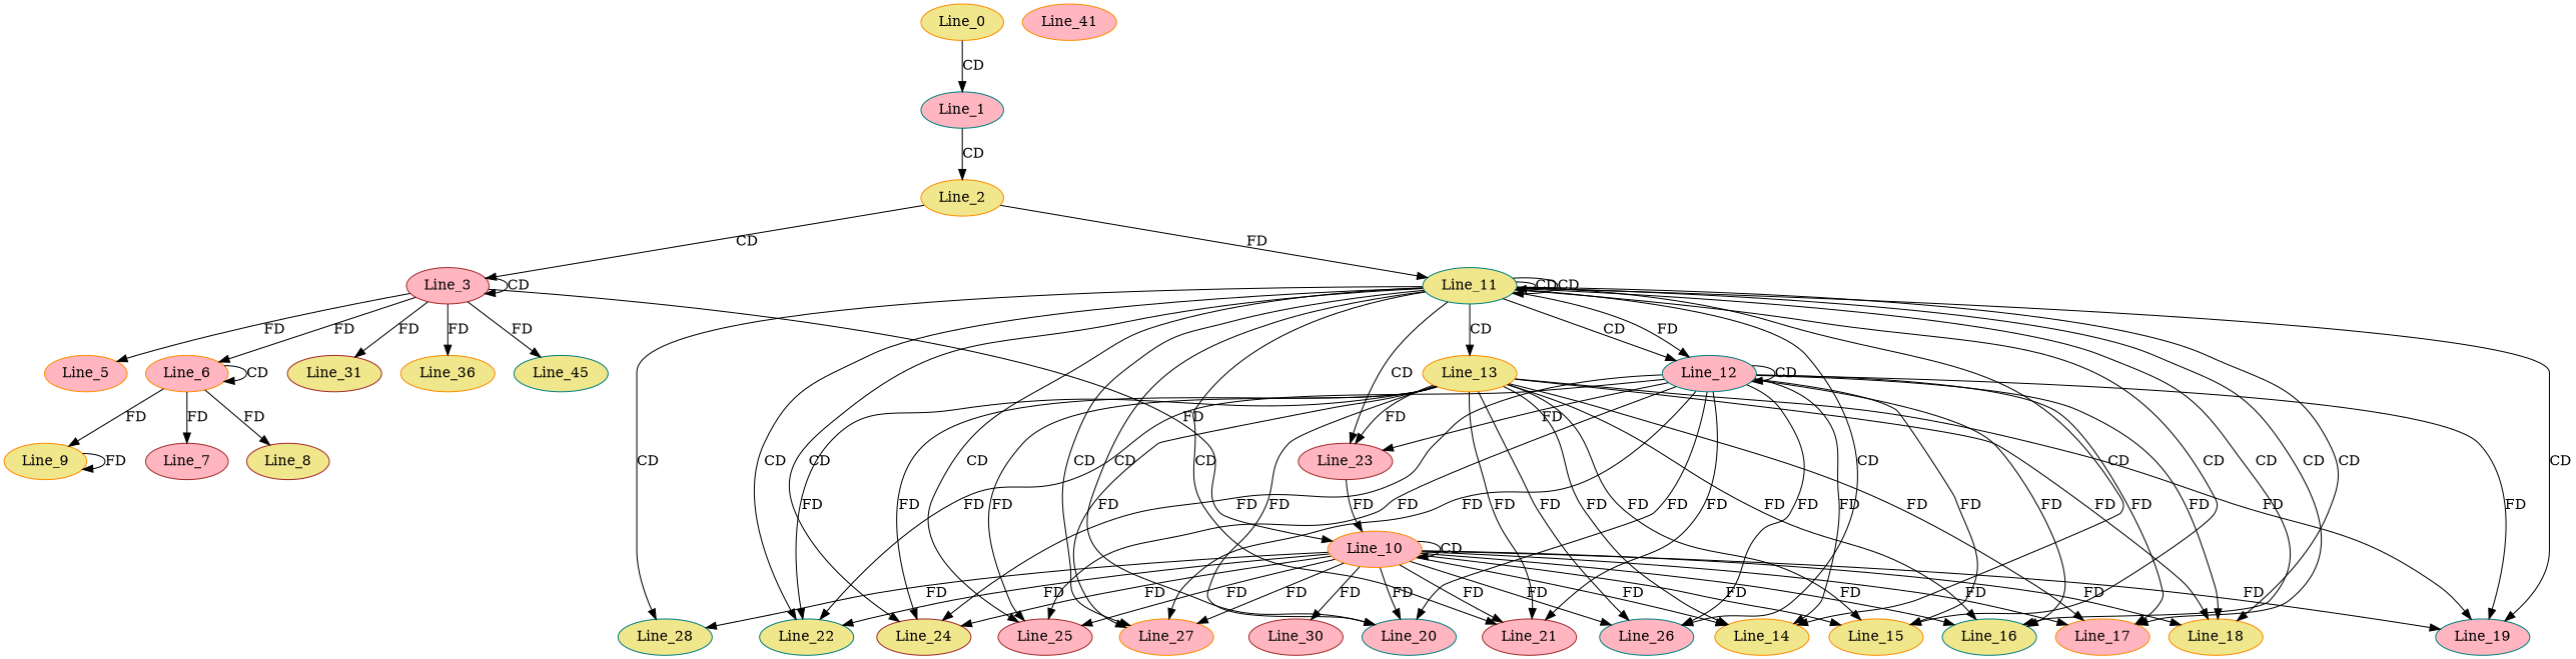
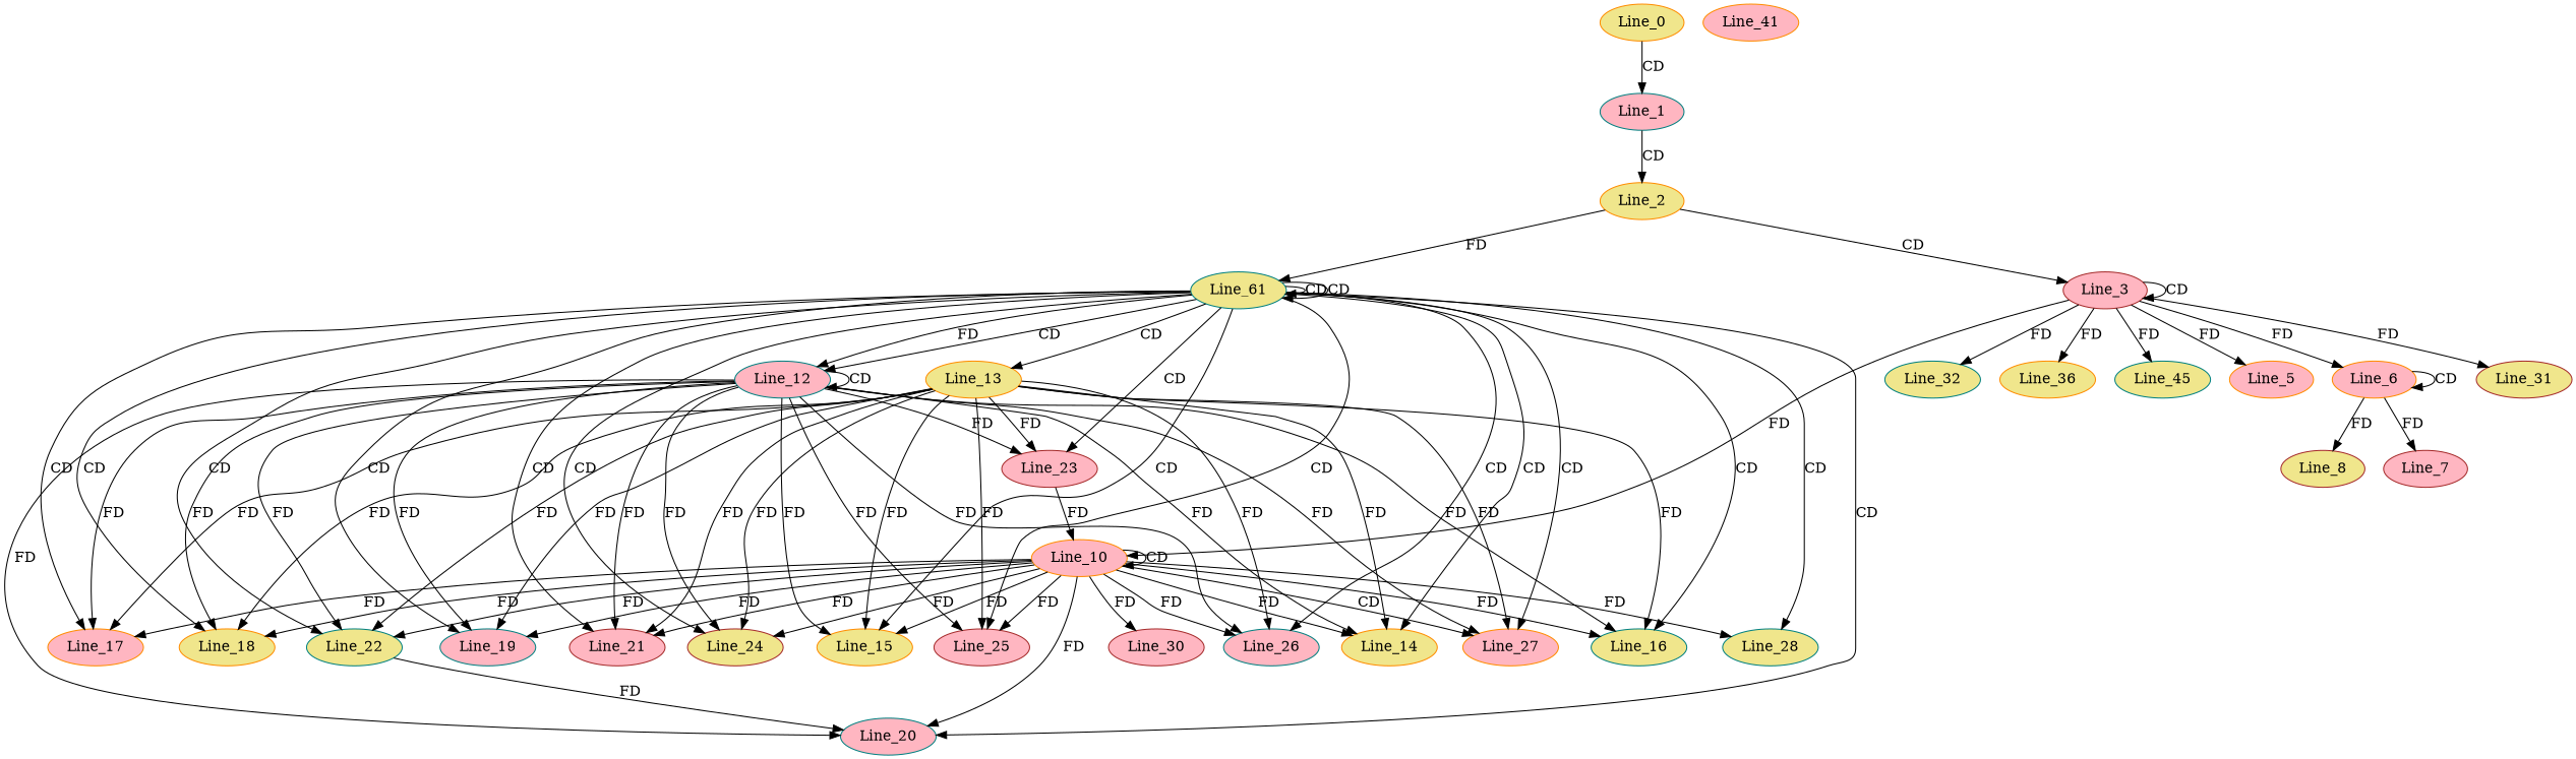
  digraph {
    node [color=darkorange fillcolor=lightpink style=filled]
    Line_1 [color=teal]
    Line_0 [fillcolor=khaki]
    Line_2 [fillcolor=khaki]
    Line_3 [color=brown]
-   Line_11 [color=teal fillcolor=khaki]
+   Line_11 [color=teal fillcolor=khaki label=Line_61]
    Line_5
    Line_6
    Line_10
    Line_31 [color=brown fillcolor=khaki]
+   Line_32 [color=teal fillcolor=khaki]
    Line_36 [fillcolor=khaki]
    Line_45 [color=teal fillcolor=khaki]
    Line_14 [fillcolor=khaki]
    Line_15 [fillcolor=khaki]
    Line_16 [color=teal fillcolor=khaki]
    Line_17
    Line_18 [fillcolor=khaki]
    Line_19 [color=teal]
    Line_20 [color=teal]
    Line_21 [color=brown]
    Line_22 [color=teal fillcolor=khaki]
    Line_23 [color=brown]
    Line_24 [color=brown fillcolor=khaki]
    Line_25 [color=brown]
    Line_26 [color=teal]
    Line_27
    Line_28 [color=teal fillcolor=khaki]
    Line_12 [color=teal]
    Line_13 [fillcolor=khaki]
    Line_7 [color=brown]
    Line_8 [color=brown fillcolor=khaki]
-   Line_9 [fillcolor=khaki]
    Line_30 [color=brown]
    Line_41
    Line_1 -> Line_2 [label=CD]
    Line_0 -> Line_1 [label=CD]
    Line_2 -> Line_3 [label=CD]
    Line_2 -> Line_11 [label=FD]
    Line_3 -> Line_3 [label=CD]
    Line_3 -> Line_5 [label=FD]
    Line_3 -> Line_6 [label=FD]
    Line_3 -> Line_10 [label=FD]
    Line_3 -> Line_31 [label=FD]
+   Line_3 -> Line_32 [label=FD]
    Line_3 -> Line_36 [label=FD]
    Line_3 -> Line_45 [label=FD]
    Line_11 -> Line_11 [label=CD]
    Line_11 -> Line_11 [label=CD]
    Line_11 -> Line_14 [label=CD]
    Line_11 -> Line_15 [label=CD]
    Line_11 -> Line_16 [label=CD]
    Line_11 -> Line_17 [label=CD]
    Line_11 -> Line_18 [label=CD]
    Line_11 -> Line_19 [label=CD]
    Line_11 -> Line_20 [label=CD]
    Line_11 -> Line_21 [label=CD]
    Line_11 -> Line_22 [label=CD]
    Line_11 -> Line_23 [label=CD]
    Line_11 -> Line_24 [label=CD]
    Line_11 -> Line_25 [label=CD]
    Line_11 -> Line_26 [label=CD]
    Line_11 -> Line_27 [label=CD]
    Line_11 -> Line_28 [label=CD]
    Line_11 -> Line_12 [label=CD]
    Line_11 -> Line_12 [label=FD]
    Line_11 -> Line_13 [label=CD]
    Line_6 -> Line_6 [label=CD]
    Line_6 -> Line_7 [label=FD]
    Line_6 -> Line_8 [label=FD]
-   Line_6 -> Line_9 [label=FD]
    Line_10 -> Line_10 [label=CD]
    Line_10 -> Line_14 [label=FD]
    Line_10 -> Line_15 [label=FD]
    Line_10 -> Line_16 [label=FD]
    Line_10 -> Line_17 [label=FD]
    Line_10 -> Line_18 [label=FD]
    Line_10 -> Line_19 [label=FD]
    Line_10 -> Line_20 [label=FD]
    Line_10 -> Line_21 [label=FD]
    Line_10 -> Line_22 [label=FD]
    Line_10 -> Line_24 [label=FD]
    Line_10 -> Line_25 [label=FD]
    Line_10 -> Line_26 [label=FD]
-   Line_10 -> Line_27 [label=FD]
+   Line_10 -> Line_27 [label=CD]
    Line_10 -> Line_28 [label=FD]
    Line_10 -> Line_30 [label=FD]
    Line_23 -> Line_10 [label=FD]
    Line_12 -> Line_14 [label=FD]
    Line_12 -> Line_15 [label=FD]
    Line_12 -> Line_16 [label=FD]
    Line_12 -> Line_17 [label=FD]
    Line_12 -> Line_18 [label=FD]
    Line_12 -> Line_19 [label=FD]
    Line_12 -> Line_20 [label=FD]
    Line_12 -> Line_21 [label=FD]
    Line_12 -> Line_22 [label=FD]
    Line_12 -> Line_23 [label=FD]
    Line_12 -> Line_24 [label=FD]
    Line_12 -> Line_25 [label=FD]
    Line_12 -> Line_26 [label=FD]
    Line_12 -> Line_27 [label=FD]
    Line_12 -> Line_12 [label=CD]
    Line_13 -> Line_14 [label=FD]
    Line_13 -> Line_15 [label=FD]
    Line_13 -> Line_16 [label=FD]
    Line_13 -> Line_17 [label=FD]
    Line_13 -> Line_18 [label=FD]
    Line_13 -> Line_19 [label=FD]
-   Line_13 -> Line_20 [label=FD]
+   Line_22 -> Line_20 [label=FD]
    Line_13 -> Line_21 [label=FD]
    Line_13 -> Line_22 [label=FD]
    Line_13 -> Line_23 [label=FD]
    Line_13 -> Line_24 [label=FD]
    Line_13 -> Line_25 [label=FD]
    Line_13 -> Line_26 [label=FD]
    Line_13 -> Line_27 [label=FD]
-   Line_9 -> Line_9 [label=FD]
  }
